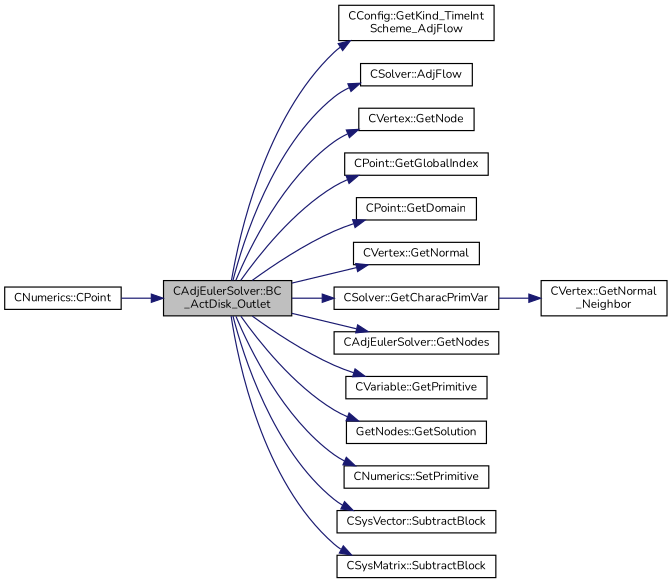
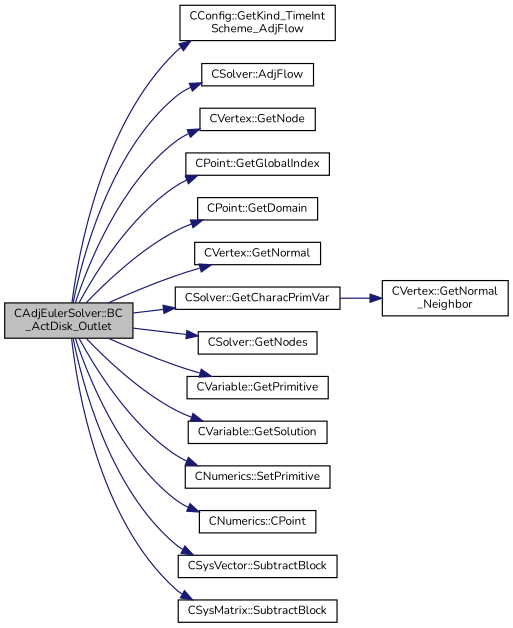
  digraph {
    fontname=Nunito
    rankdir=LR
    node [color=black fillcolor=white fontname=Nunito fontsize=10 shape=record style=filled]
    edge [color=midnightblue fontname=Nunito fontsize=10 labelfontname=Helvetica labelfontsize=10 style=solid]
    n1 [fillcolor=grey75 fontcolor=black height=0.2 label="CAdjEulerSolver::BC\l_ActDisk_Outlet" width=0.4]
    n2 [height=0.2 label="CConfig::GetKind_TimeInt\lScheme_AdjFlow" width=0.4]
    n3 [height=0.2 label="CSolver::AdjFlow" width=0.4]
    n4 [height=0.2 label="CVertex::GetNode" width=0.4]
    n5 [height=0.2 label="CPoint::GetGlobalIndex" width=0.4]
    n6 [height=0.2 label="CPoint::GetDomain" width=0.4]
    n7 [height=0.2 label="CVertex::GetNormal" width=0.4]
    n8 [height=0.2 label="CSolver::GetCharacPrimVar" width=0.4]
-   n9 [height=0.2 label="CAdjEulerSolver::GetNodes" width=0.4]
+   n9 [height=0.2 label="CSolver::GetNodes" width=0.4]
    n10 [height=0.2 label="CVariable::GetPrimitive" width=0.4]
-   n11 [height=0.2 label="GetNodes::GetSolution" width=0.4]
+   n11 [height=0.2 label="CVariable::GetSolution" width=0.4]
    n12 [height=0.2 label="CNumerics::SetPrimitive" width=0.4]
    n13 [height=0.2 label="CNumerics::CPoint" width=0.4]
    n14 [height=0.2 label="CSysVector::SubtractBlock" width=0.4]
    n15 [height=0.2 label="CSysMatrix::SubtractBlock" width=0.4]
    n16 [height=0.2 label="CVertex::GetNormal\l_Neighbor" width=0.4]
    n1 -> n2
    n1 -> n3
    n1 -> n4
    n1 -> n5
    n1 -> n6
    n1 -> n7
    n1 -> n8
    n1 -> n9
    n1 -> n10
    n1 -> n11
    n1 -> n12
-   n13 -> n1
+   n1 -> n13
    n1 -> n14
    n1 -> n15
    n8 -> n16
  }
